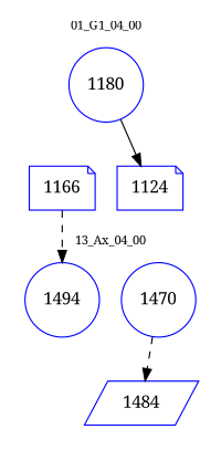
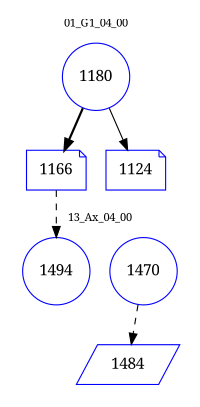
  digraph {
    fontname="Noto Serif"
    node [color=blue fontname="Noto Serif" shape=circle]
    edge [color=black fontname="Noto Serif" style=dashed]
    n1 [label=1470]
    n2 [label=1484 shape=parallelogram]
    n3 [label=1494]
    n4 [label=1180]
    n5 [label=1166 shape=note]
    n6 [label=1124 shape=note]
    subgraph cluster_1 {
      color=white
      fontsize=10
      label="13_Ax_04_00"
      n1
      n2
      n3
    }
    subgraph cluster_2 {
      color=white
      fontsize=10
      label="01_G1_04_00"
      n4
      n5
      n6
    }
    n1 -> n2
+   n4 -> n5 [style=bold]
    n4 -> n6 [style=solid]
    n5 -> n3
  }
